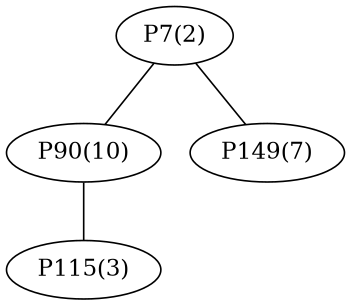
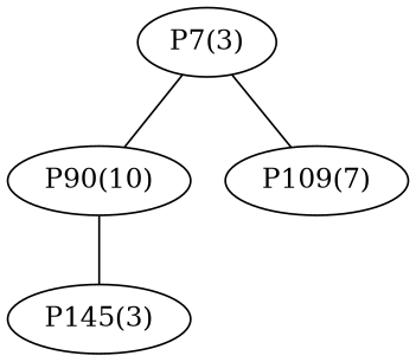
  graph {
-   "P7(3)" [label="P7(2)"]
+   "P7(3)"
    "P90(10)"
-   "P109(7)" [label="P149(7)"]
-   "P115(3)"
+   "P109(7)"
+   "P115(3)" [label="P145(3)"]
    "P7(3)" -- "P90(10)"
    "P7(3)" -- "P109(7)"
    "P90(10)" -- "P115(3)"
  }
